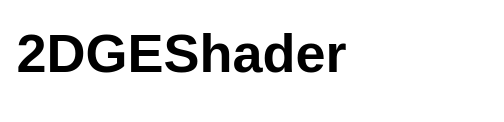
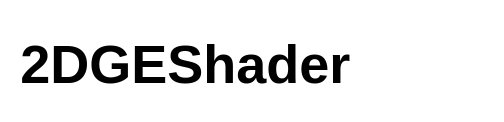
  <mxCell id="0" />
  <mxCell id="1" parent="0" />
- <mxCell id="2" value="&lt;h1 style=&quot;margin-top: 0px;&quot;&gt;&lt;font style=&quot;font-size: 72px;&quot;&gt;2DGEShader&lt;/font&gt;&lt;/h1&gt;" style="text;html=1;whiteSpace=wrap;overflow=hidden;rounded=0;" vertex="1" parent="1"><mxGeometry x="20" y="20" width="630" height="120" as="geometry" /></mxCell>
+ <mxCell id="2" value="&lt;h1 style=&quot;margin-top: 0px;&quot;&gt;&lt;font style=&quot;font-size: 72px;&quot;&gt;2DGEShader&lt;/font&gt;&lt;/h1&gt;" style="text;html=1;whiteSpace=wrap;overflow=hidden;rounded=0;" vertex="1" parent="1"><mxGeometry x="25" y="35" width="630" height="120" as="geometry" /></mxCell>
